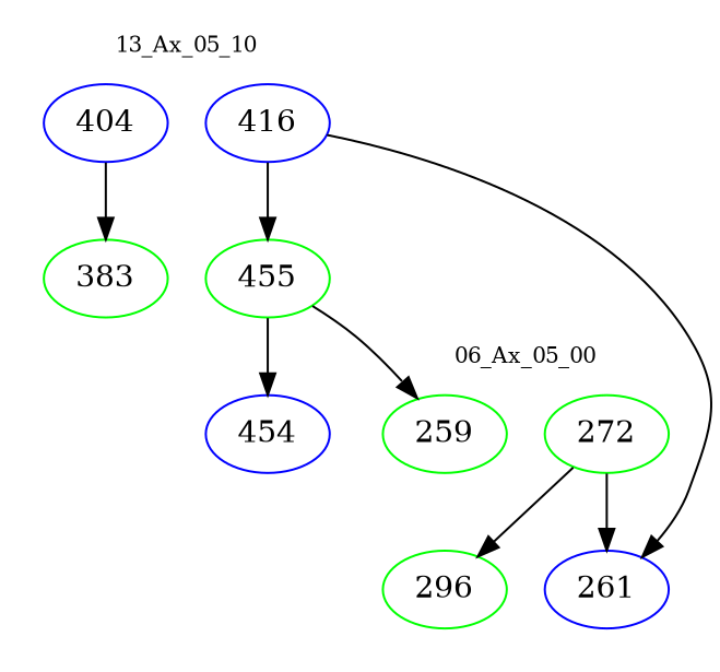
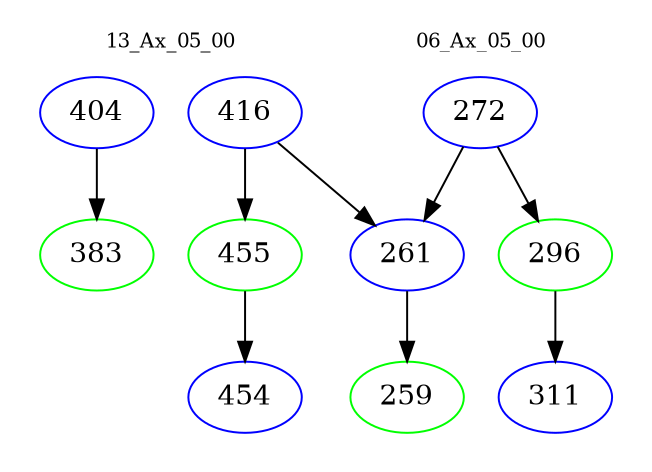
  digraph {
    node [color=blue]
    edge [color=black]
    n1 [label=416]
    n2 [label=404]
    n3 [color=green label=455]
    n4 [color=green label=383]
    n5 [label=454]
-   n6 [color=green label=272]
+   n6 [label=272]
    n7 [label=261]
    n8 [color=green label=296]
    n9 [color=green label=259]
+   n10 [label=311]
    subgraph cluster_1 {
      color=white
      fontsize=10
-     label="13_Ax_05_10"
+     label="13_Ax_05_00"
      n1
      n2
      n3
      n4
      n5
    }
    subgraph cluster_2 {
      color=white
      fontsize=10
      label="06_Ax_05_00"
      n6
      n7
      n8
      n9
+     n10
    }
    n1 -> n3
    n1 -> n7
    n2 -> n4
    n3 -> n5
    n6 -> n7
    n6 -> n8
-   n3 -> n9
+   n7 -> n9
+   n8 -> n10
  }
